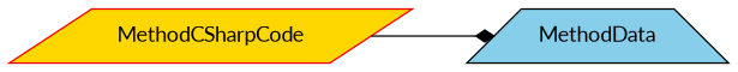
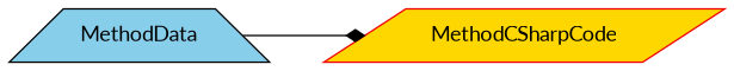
  digraph {
    rankdir=LR
    fontname=Lato
    node [style=filled fontname=Lato]
    n1 [color=red2 label=MethodCSharpCode shape=parallelogram fillcolor=gold]
    MethodData [fillcolor=skyblue shape=trapezium]
-   n1 -> MethodData [style=solid arrowhead=diamond fontname=Lato]
+   MethodData -> n1 [style=solid arrowhead=diamond fontname=Lato]
  }
